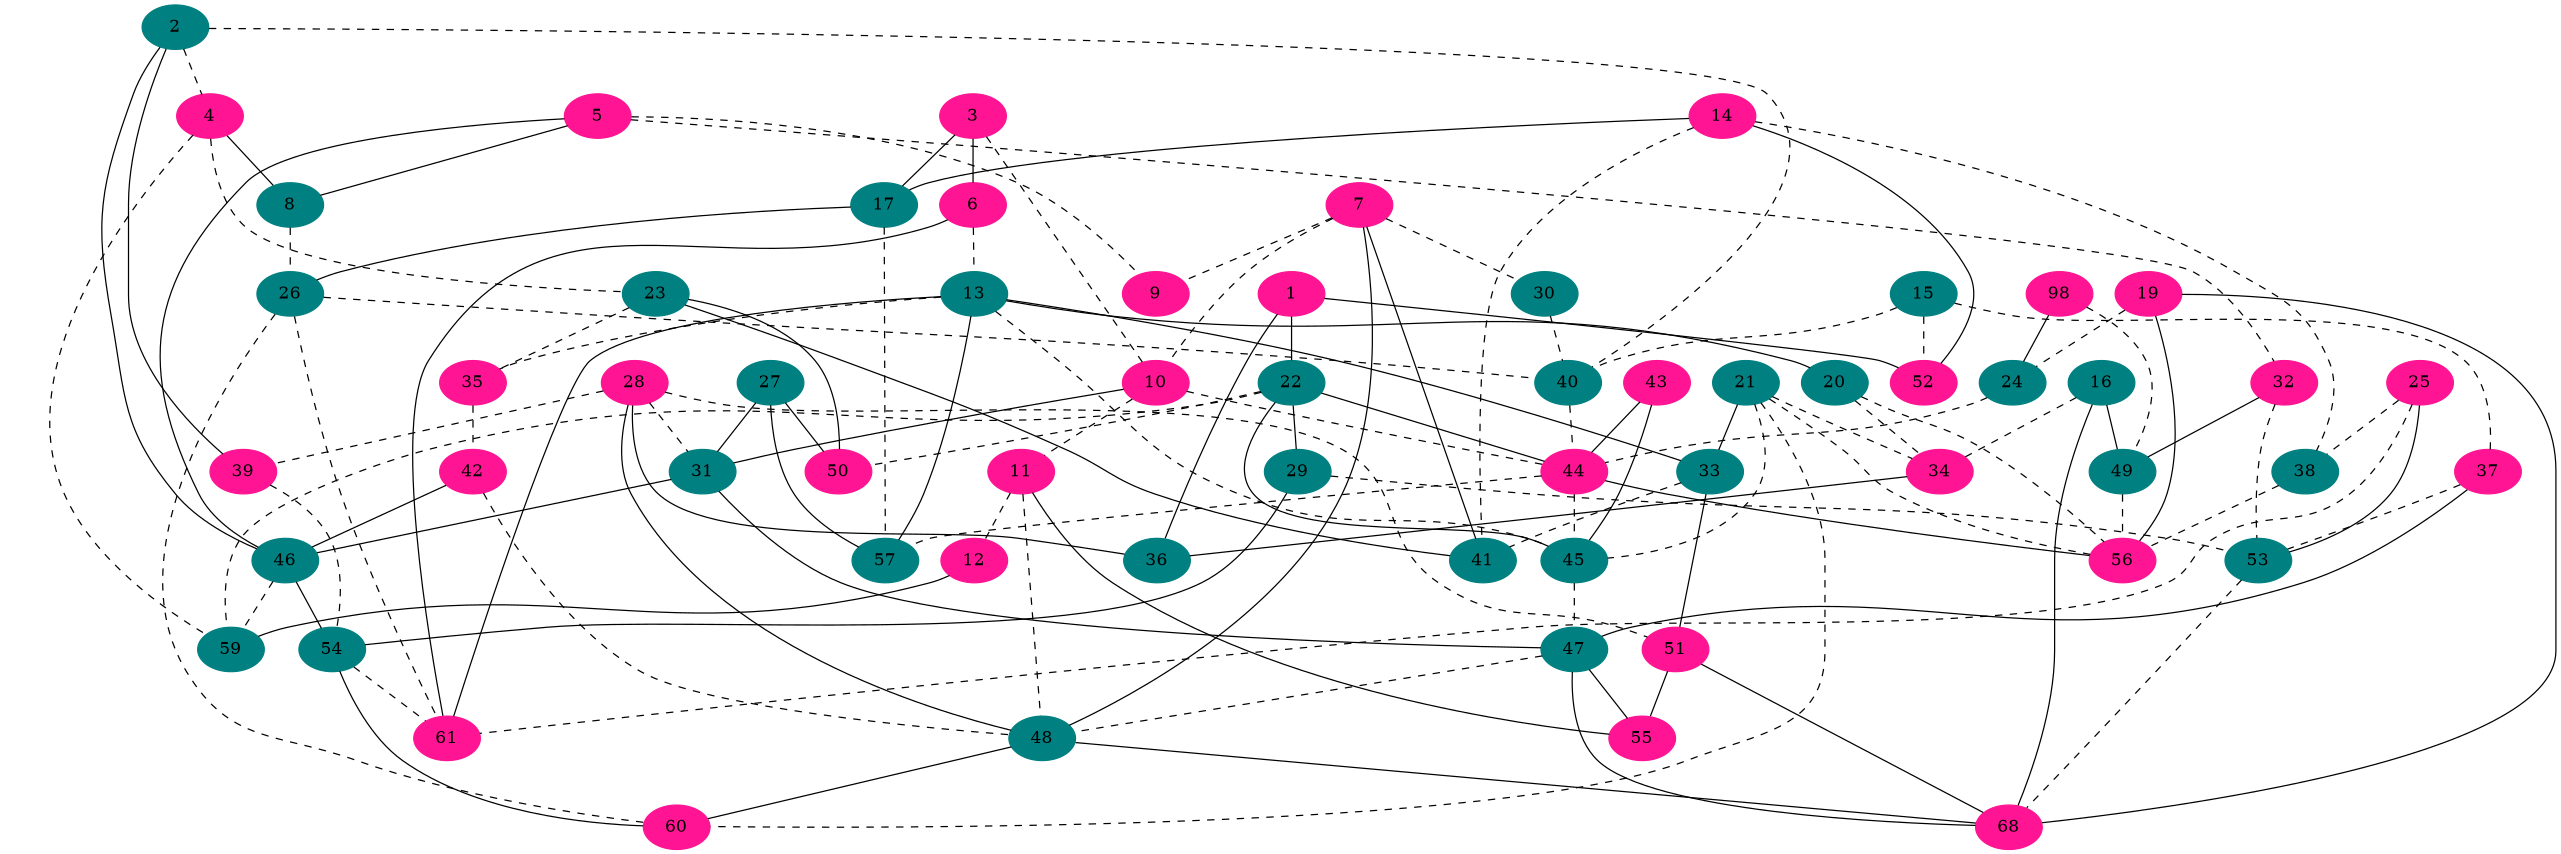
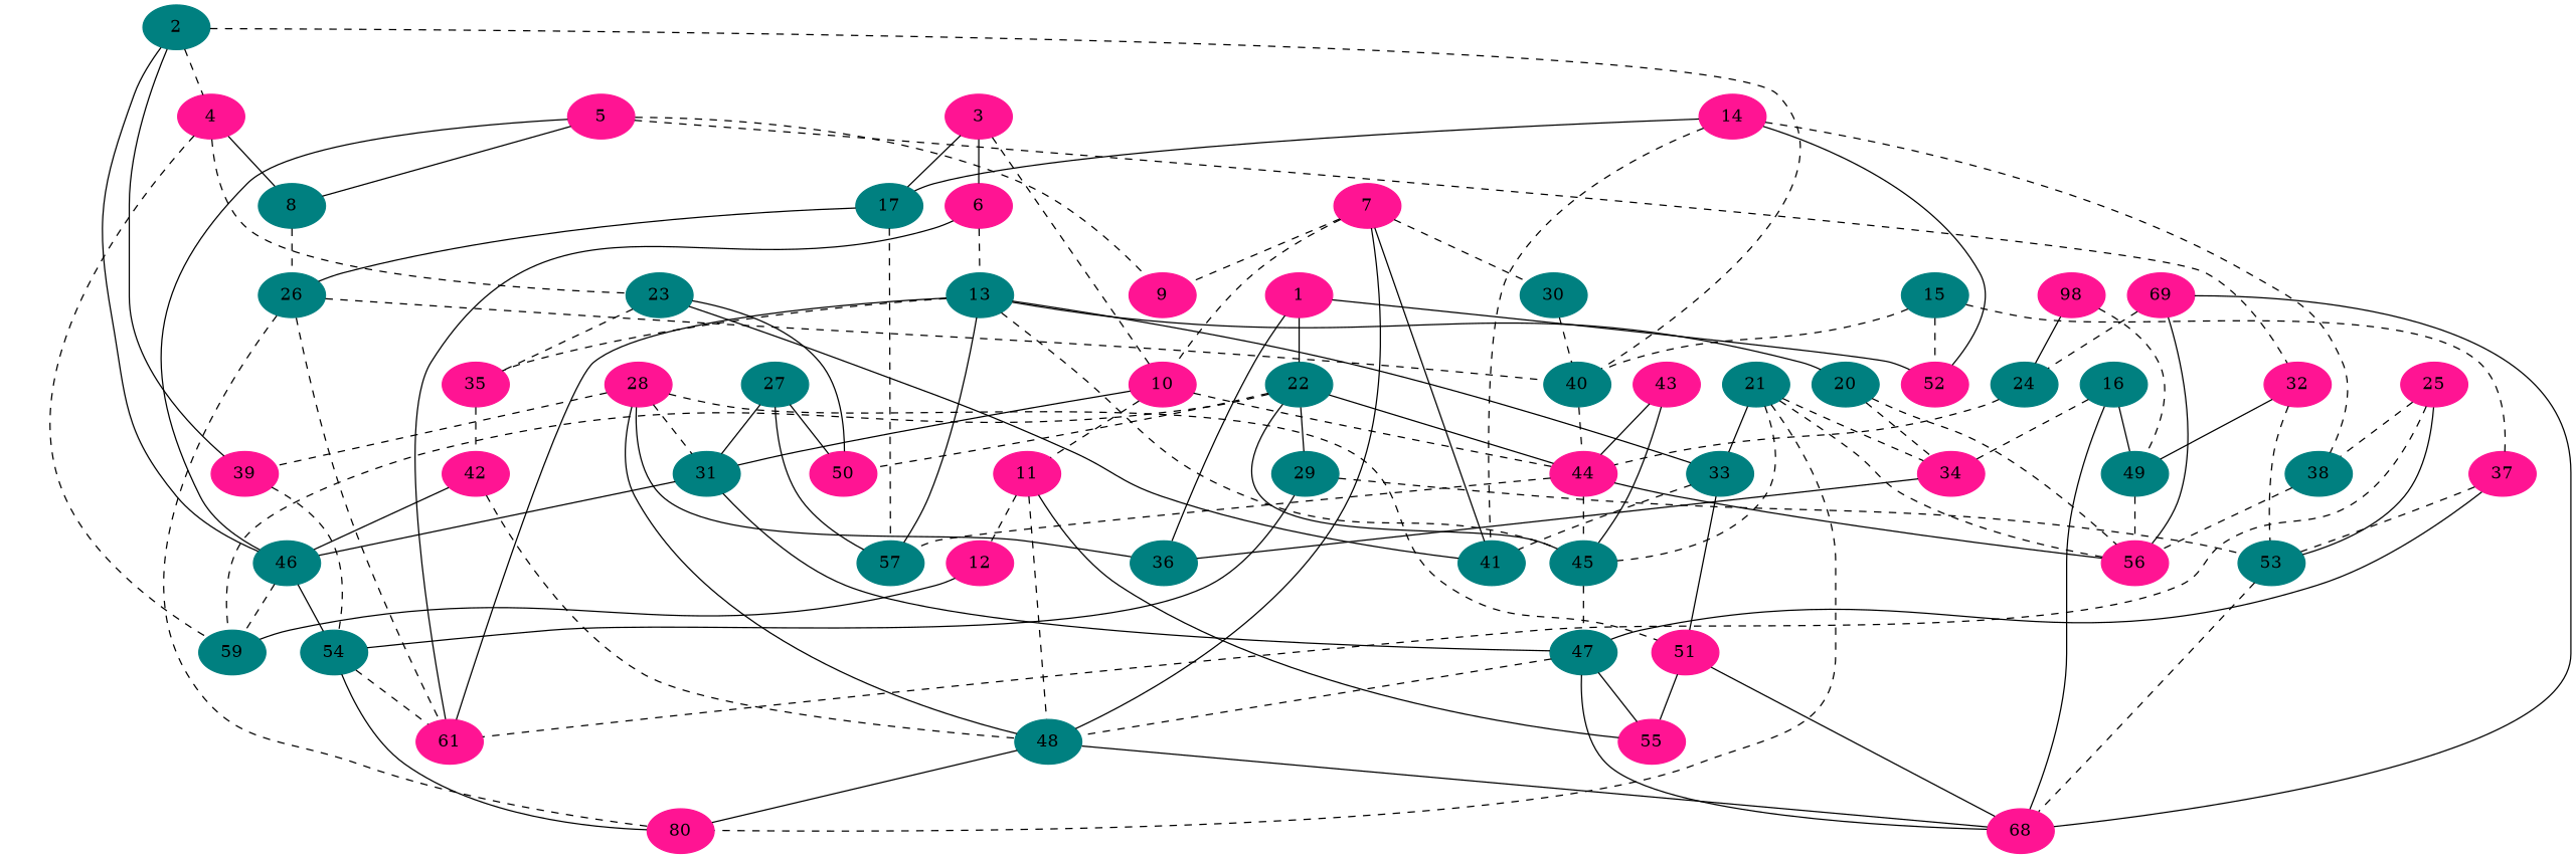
  graph {
    node [color=deeppink style=filled]
    edge [style=dashed]
    22 [color=teal]
    1
    36 [color=teal]
    52
    59 [color=teal]
    44
    45 [color=teal]
    29 [color=teal]
    50
    2 [color=teal]
    4
    39
    40 [color=teal]
    46 [color=teal]
    8 [color=teal]
    23 [color=teal]
    54 [color=teal]
    3
    6
    10
    17 [color=teal]
    13 [color=teal]
    61
    11
    31 [color=teal]
    26 [color=teal]
    57 [color=teal]
    41 [color=teal]
    35
    5
    9
    32
    49 [color=teal]
    53 [color=teal]
    20 [color=teal]
    33 [color=teal]
    7
    30 [color=teal]
    48 [color=teal]
    n40 [label=68]
-   60
+   60 [label=80]
    12
    55
    47 [color=teal]
    56
    34
    51
    42
    14
    38 [color=teal]
    15 [color=teal]
    37
    16 [color=teal]
    n54 [label=98]
    24 [color=teal]
-   19
+   19 [label=69]
    21 [color=teal]
    25
    27 [color=teal]
    28
    43
    22 -- 59
    22 -- 44 [style=solid]
    22 -- 45 [style=solid]
    22 -- 29 [style=solid]
    22 -- 50
    1 -- 22 [style=solid]
    1 -- 36 [style=solid]
    1 -- 52 [style=solid]
    44 -- 45
    44 -- 57
    44 -- 56 [style=solid]
    45 -- 47
    29 -- 54 [style=solid]
    29 -- 53
    2 -- 4
    2 -- 39 [style=solid]
    2 -- 40
    2 -- 46 [style=solid]
    4 -- 59
    4 -- 8 [style=solid]
    4 -- 23
    39 -- 54
    40 -- 44
    46 -- 59
    46 -- 54 [style=solid]
    8 -- 26
    23 -- 50 [style=solid]
    23 -- 41 [style=solid]
    23 -- 35
    54 -- 61
    54 -- 60 [style=solid]
    3 -- 6 [style=solid]
    3 -- 10
    3 -- 17 [style=solid]
    6 -- 13
    6 -- 61 [style=solid]
    10 -- 44
    10 -- 11
    10 -- 31 [style=solid]
    17 -- 26 [style=solid]
    17 -- 57
    13 -- 45
    13 -- 61 [style=solid]
    13 -- 57 [style=solid]
    13 -- 35
    13 -- 20 [style=solid]
    13 -- 33 [style=solid]
    11 -- 48
    11 -- 12
    11 -- 55 [style=solid]
    31 -- 46 [style=solid]
    31 -- 47 [style=solid]
    26 -- 40
    26 -- 61
    26 -- 60
    35 -- 42
    5 -- 46 [style=solid]
    5 -- 8 [style=solid]
    5 -- 9
    5 -- 32
    32 -- 49 [style=solid]
    32 -- 53
    49 -- 56
    53 -- n40
    20 -- 56
    20 -- 34
    33 -- 41
    33 -- 51 [style=solid]
    7 -- 10
    7 -- 41 [style=solid]
    7 -- 9
    7 -- 30
    7 -- 48 [style=solid]
    30 -- 40
    48 -- n40 [style=solid]
    48 -- 60 [style=solid]
    12 -- 59 [style=solid]
    47 -- 48
    47 -- n40 [style=solid]
    47 -- 55 [style=solid]
    34 -- 36 [style=solid]
    51 -- n40 [style=solid]
    51 -- 55 [style=solid]
    42 -- 46 [style=solid]
    42 -- 48
    14 -- 52 [style=solid]
    14 -- 17 [style=solid]
    14 -- 41
    14 -- 38
    38 -- 56
    15 -- 52
    15 -- 40
    15 -- 37
    37 -- 53
    37 -- 47 [style=solid]
    16 -- 49 [style=solid]
    16 -- n40 [style=solid]
    16 -- 34
    n54 -- 49
    n54 -- 24 [style=solid]
    24 -- 44
    19 -- n40 [style=solid]
    19 -- 56 [style=solid]
    19 -- 24
    21 -- 45
    21 -- 33 [style=solid]
    21 -- 60
    21 -- 56
    21 -- 34
    25 -- 61
    25 -- 53 [style=solid]
    25 -- 38
    27 -- 50 [style=solid]
    27 -- 31 [style=solid]
    27 -- 57 [style=solid]
    28 -- 36 [style=solid]
    28 -- 39
    28 -- 31
    28 -- 48 [style=solid]
    28 -- 51
    43 -- 44 [style=solid]
    43 -- 45 [style=solid]
  }
